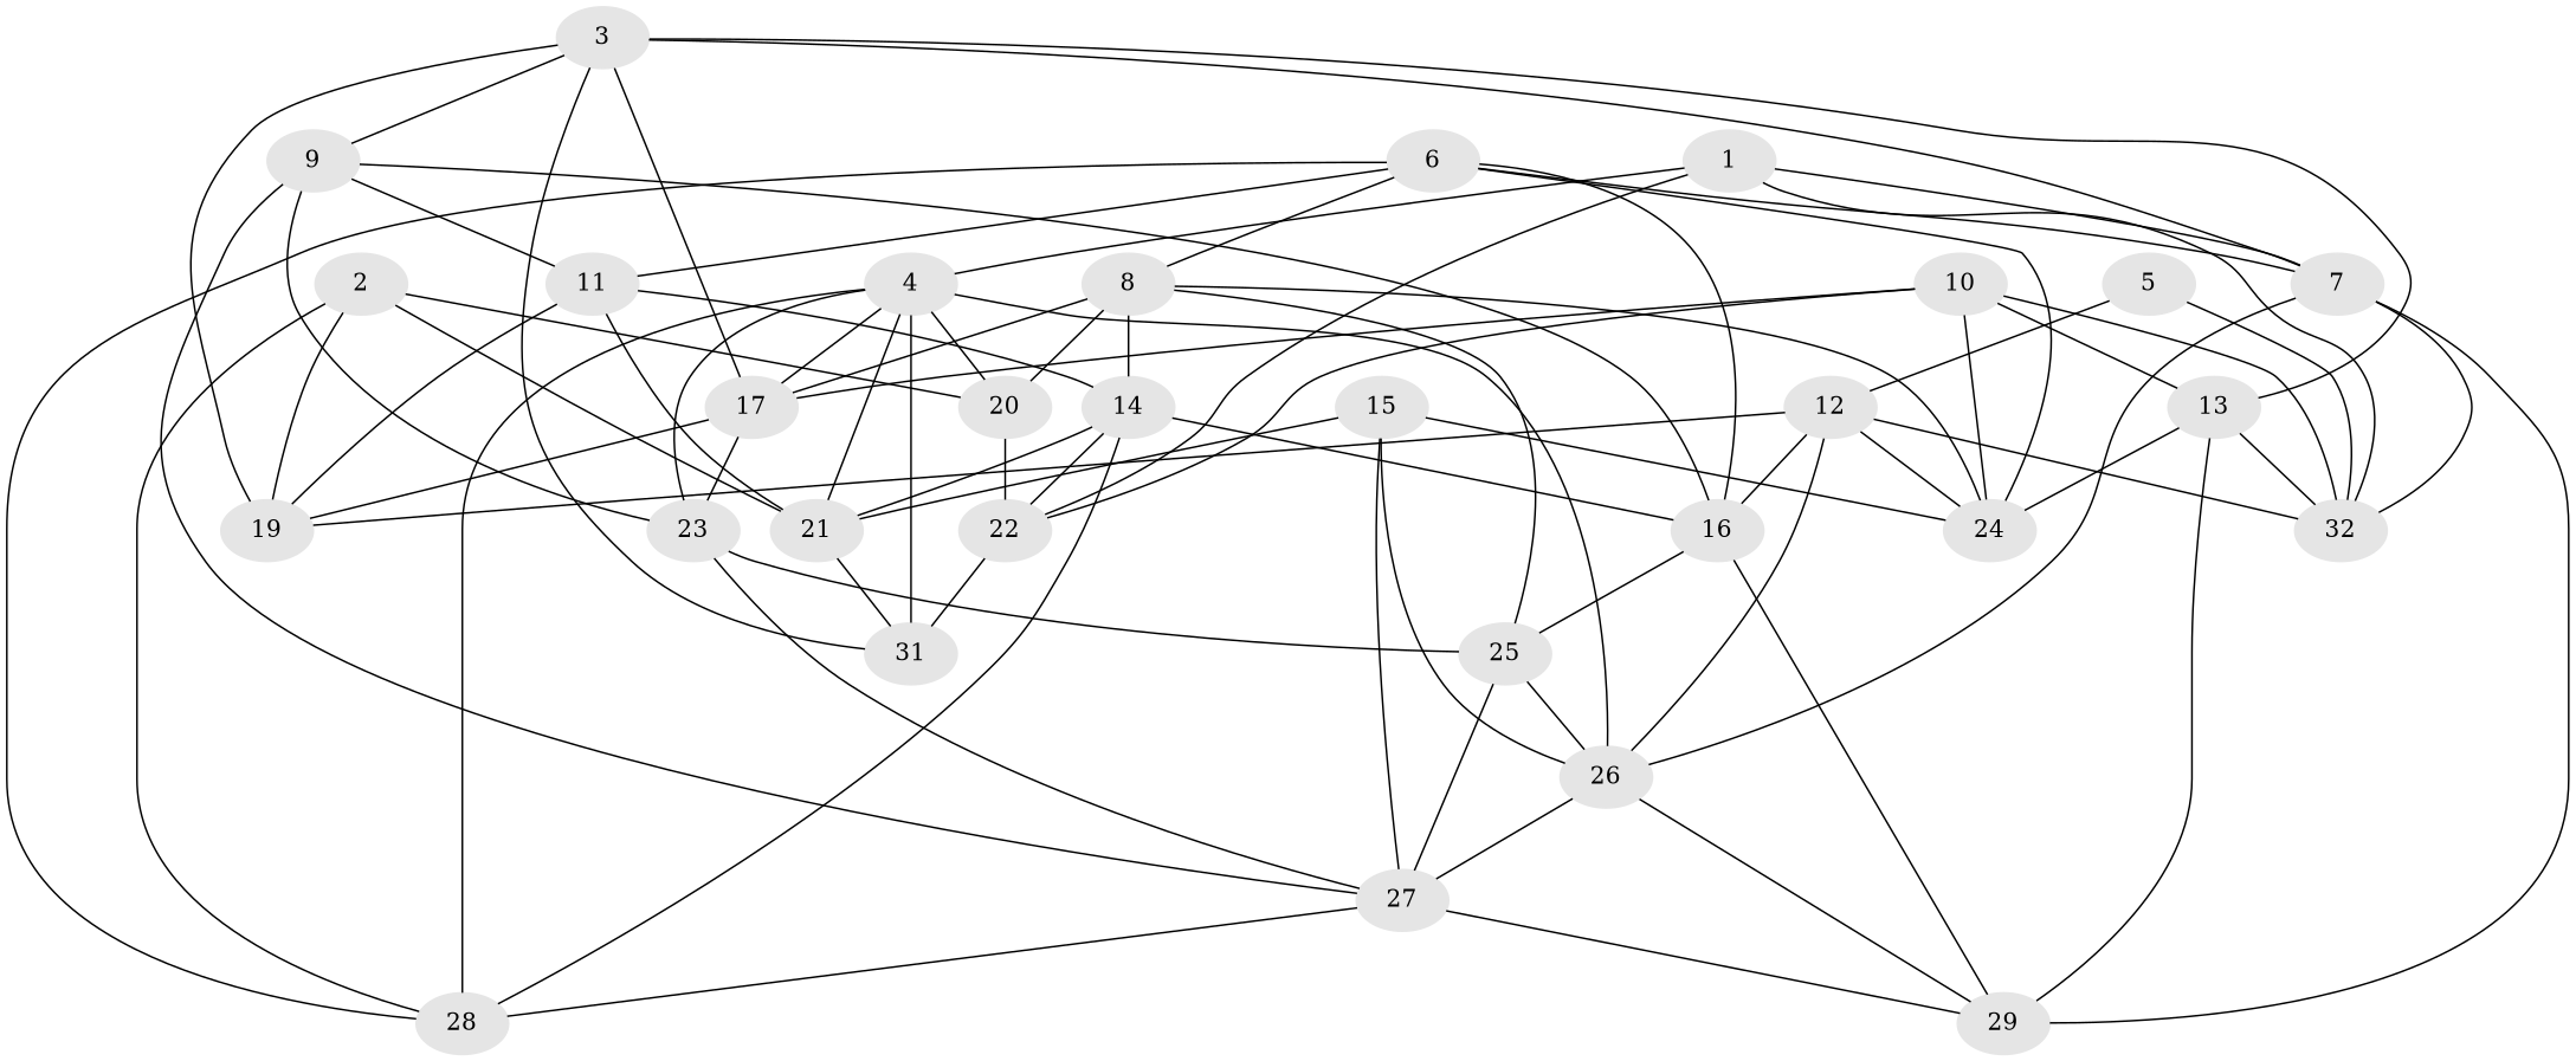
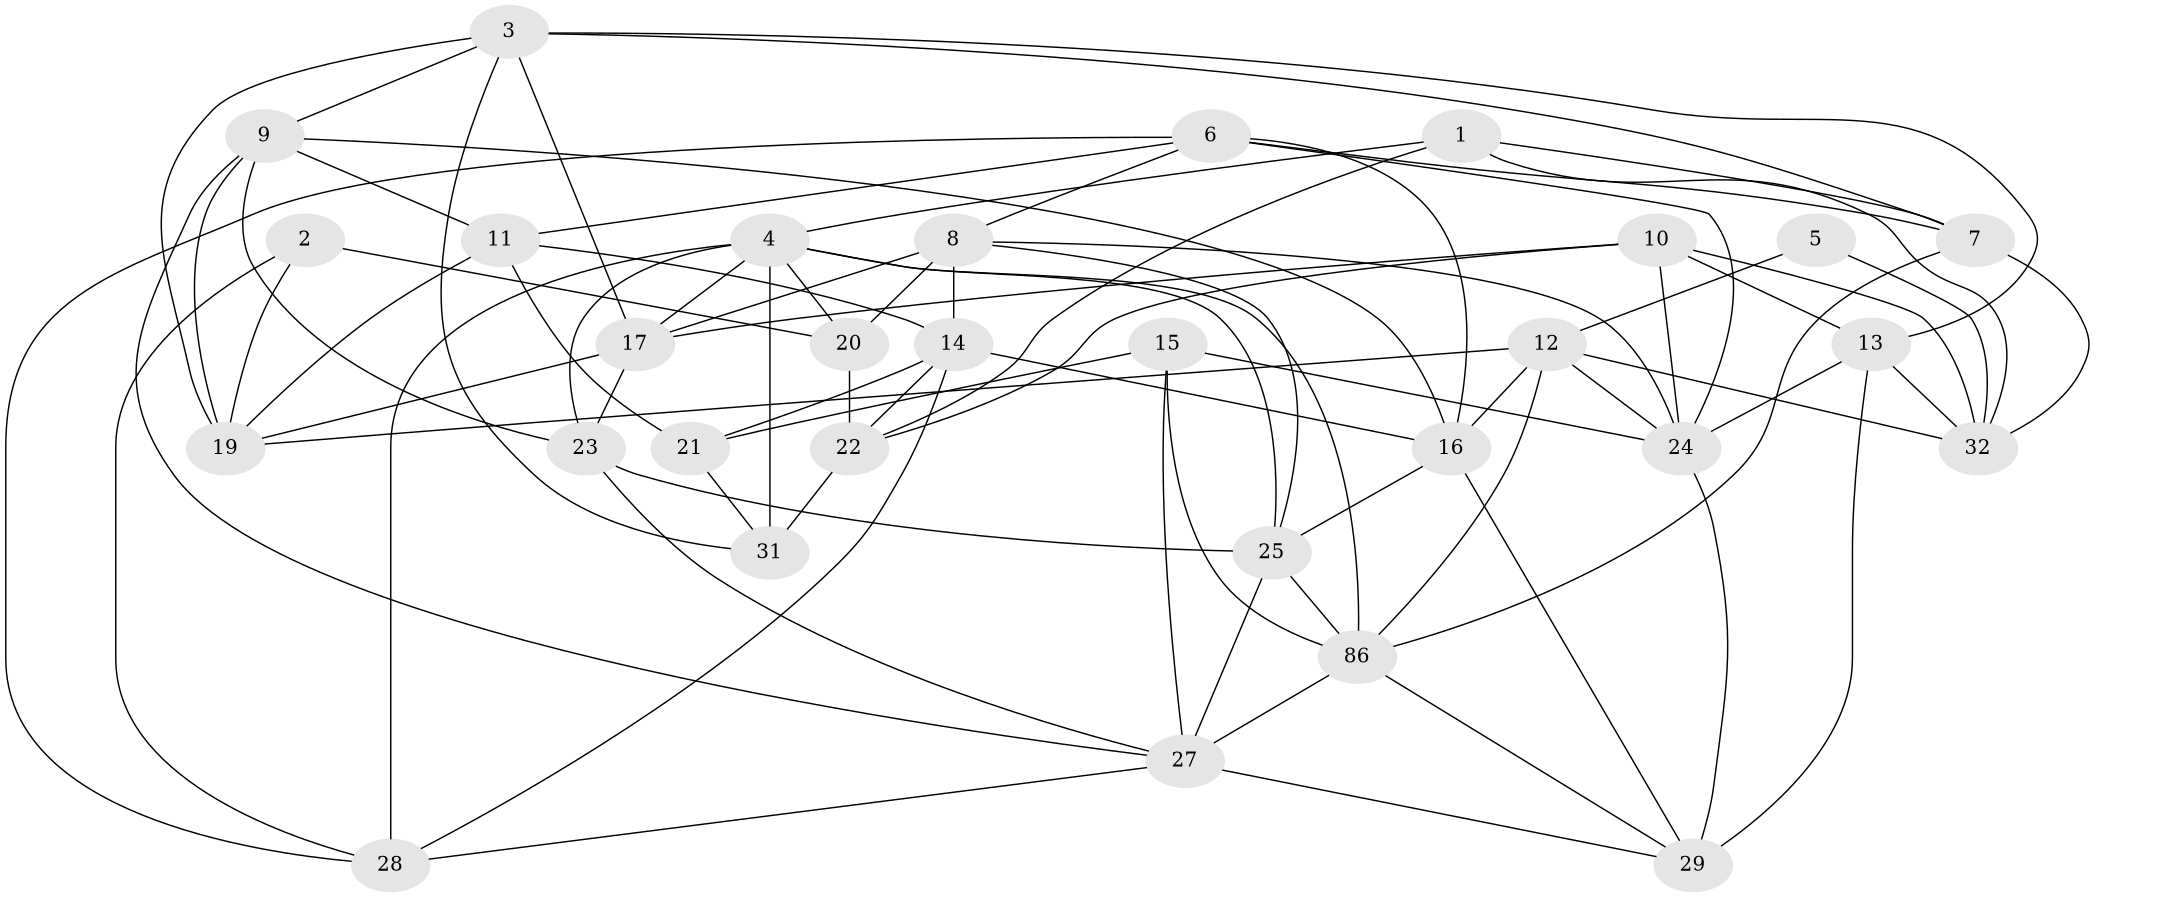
  graph {
    node [color=gray90 style=filled]
    edge [weight=1.0]
    1
    4
    7
    22
    n5 [label=32]
    31
    20
    21
    28
    17
    23
-   26
+   26 [label=86]
    29
    2
    19
    3
    9
    13
    11
    16
    27
    24
    25
    5
    12
    6
    8
    14
    10
    15
    1 -- 4
    1 -- 7
    1 -- 22
    1 -- n5
    4 -- 31
    4 -- 20 [weight=2.0]
-   4 -- 21
+   4 -- 25
    4 -- 28 [weight=2.0]
    4 -- 17
    4 -- 23
    4 -- 26
    7 -- n5
    7 -- 26
-   7 -- 29
+   24 -- 29
    22 -- 31 [weight=2.0]
    20 -- 22
    21 -- 31
    17 -- 23
    17 -- 19
    23 -- 27
    23 -- 25 [weight=2.0]
    26 -- 29
    26 -- 27
    2 -- 20
-   2 -- 21
    2 -- 28
    2 -- 19
    3 -- 7
    3 -- 31
    3 -- 17
    3 -- 19
    3 -- 9
    3 -- 13
    9 -- 23
+   9 -- 19
    9 -- 11
    9 -- 16
    9 -- 27
    13 -- n5
    13 -- 29
    13 -- 24
    11 -- 21
    11 -- 19
    11 -- 14
    16 -- 29
    16 -- 25
    27 -- 28
    27 -- 29 [weight=2.0]
    25 -- 26
    25 -- 27
    5 -- n5
    5 -- 12
    12 -- n5
    12 -- 26
    12 -- 19
    12 -- 16
    12 -- 24
    6 -- 7
    6 -- 28
    6 -- 11
    6 -- 16
    6 -- 24
    6 -- 8
    8 -- 20
    8 -- 17
    8 -- 24
    8 -- 25
    8 -- 14
    14 -- 22
    14 -- 21
    14 -- 28
    14 -- 16
    10 -- 22
    10 -- n5
    10 -- 17
    10 -- 13 [weight=2.0]
    10 -- 24
    15 -- 21
    15 -- 26
    15 -- 27
    15 -- 24
  }
